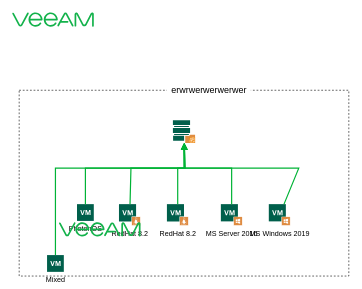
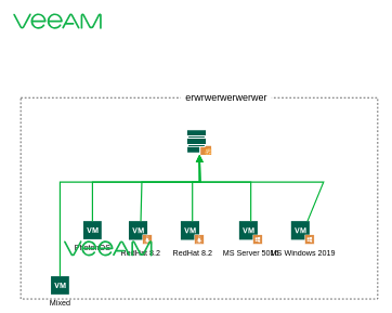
  <mxCell id="0" />
  <mxCell id="1" parent="0" />
  <mxCell id="2" value="" style="group" vertex="1" connectable="0" parent="1"><mxGeometry x="288" y="200" width="37" height="38" as="geometry" /></mxCell>
  <mxCell id="3" value="" style="sketch=0;pointerEvents=1;shadow=0;dashed=0;html=1;strokeColor=none;fillColor=#005F4B;labelPosition=center;verticalLabelPosition=bottom;verticalAlign=top;align=center;outlineConnect=0;shape=mxgraph.veeam2.veeam_repository;" vertex="1" parent="2"><mxGeometry width="37" height="38" as="geometry" /></mxCell>
  <mxCell id="4" value="" style="shadow=0;dashed=0;html=1;strokeColor=none;fillColor=#EF8F21;labelPosition=center;verticalLabelPosition=bottom;verticalAlign=top;align=center;outlineConnect=0;shape=mxgraph.veeam.backup_replication;" vertex="1" parent="2"><mxGeometry x="27" y="28" width="10" height="10" as="geometry" /></mxCell>
  <mxCell id="5" value="RedHat 8.2" style="sketch=0;pointerEvents=1;shadow=0;dashed=0;html=1;strokeColor=none;fillColor=#005F4B;labelPosition=center;verticalLabelPosition=bottom;verticalAlign=top;align=center;outlineConnect=0;shape=mxgraph.veeam2.linux_vm;" vertex="1" parent="1"><mxGeometry x="198" y="340" width="36" height="36" as="geometry" /></mxCell>
- <mxCell id="6" value="MS Server 2016" style="sketch=0;pointerEvents=1;shadow=0;dashed=0;html=1;strokeColor=none;fillColor=#005F4B;labelPosition=center;verticalLabelPosition=bottom;verticalAlign=top;align=center;outlineConnect=0;shape=mxgraph.veeam2.windows_vm;" vertex="1" parent="1"><mxGeometry x="368" y="340" width="36" height="36" as="geometry" /></mxCell>
+ <mxCell id="6" value="MS Server 5016" style="sketch=0;pointerEvents=1;shadow=0;dashed=0;html=1;strokeColor=none;fillColor=#005F4B;labelPosition=center;verticalLabelPosition=bottom;verticalAlign=top;align=center;outlineConnect=0;shape=mxgraph.veeam2.windows_vm;" vertex="1" parent="1"><mxGeometry x="368" y="340" width="36" height="36" as="geometry" /></mxCell>
  <mxCell id="7" value="RedHat 8.2" style="sketch=0;pointerEvents=1;shadow=0;dashed=0;html=1;strokeColor=none;fillColor=#005F4B;labelPosition=center;verticalLabelPosition=bottom;verticalAlign=top;align=center;outlineConnect=0;shape=mxgraph.veeam2.linux_vm;" vertex="1" parent="1"><mxGeometry x="278" y="340" width="36" height="36" as="geometry" /></mxCell>
  <mxCell id="8" value="&lt;div&gt;MS Windows 2019&lt;/div&gt;" style="sketch=0;pointerEvents=1;shadow=0;dashed=0;html=1;strokeColor=none;fillColor=#005F4B;labelPosition=center;verticalLabelPosition=bottom;verticalAlign=top;align=center;outlineConnect=0;shape=mxgraph.veeam2.windows_vm;" vertex="1" parent="1"><mxGeometry x="448" y="340" width="36" height="36" as="geometry" /></mxCell>
  <mxCell id="9" value="Mixed" style="sketch=0;pointerEvents=1;shadow=0;dashed=0;html=1;strokeColor=none;fillColor=#005F4B;labelPosition=center;verticalLabelPosition=bottom;verticalAlign=top;align=center;outlineConnect=0;shape=mxgraph.veeam2.virtual_machine;" vertex="1" parent="1"><mxGeometry x="78" y="425" width="28.0" height="28.0" as="geometry" /></mxCell>
  <mxCell id="10" value="PhotonOS" style="sketch=0;pointerEvents=1;shadow=0;dashed=0;html=1;strokeColor=none;fillColor=#005F4B;labelPosition=center;verticalLabelPosition=bottom;verticalAlign=top;align=center;outlineConnect=0;shape=mxgraph.veeam2.virtual_machine;" vertex="1" parent="1"><mxGeometry x="128" y="340" width="28.0" height="28.0" as="geometry" /></mxCell>
  <mxCell id="11" value="" style="edgeStyle=none;rounded=0;html=1;jettySize=auto;orthogonalLoop=1;strokeColor=#00B336;strokeWidth=2;fontColor=#000000;jumpStyle=none;endArrow=block;endFill=1;startArrow=none;" edge="1" parent="1" source="9" target="3"><mxGeometry width="100" relative="1" as="geometry"><mxPoint x="308" y="290" as="sourcePoint" /><mxPoint x="306.14" y="238" as="targetPoint" /><Array as="points"><mxPoint x="92" y="280" /><mxPoint x="307" y="280" /></Array></mxGeometry></mxCell>
  <mxCell id="12" value="" style="edgeStyle=none;rounded=0;html=1;jettySize=auto;orthogonalLoop=1;strokeColor=#00B336;strokeWidth=2;fontColor=#000000;jumpStyle=none;endArrow=block;endFill=1;startArrow=none;" edge="1" parent="1" source="10" target="3"><mxGeometry width="100" relative="1" as="geometry"><mxPoint x="368" y="280" as="sourcePoint" /><mxPoint x="468" y="280" as="targetPoint" /><Array as="points"><mxPoint x="142" y="280" /><mxPoint x="308" y="280" /></Array></mxGeometry></mxCell>
  <mxCell id="13" value="" style="edgeStyle=none;rounded=0;html=1;jettySize=auto;orthogonalLoop=1;strokeColor=#00B336;strokeWidth=2;fontColor=#000000;jumpStyle=none;endArrow=block;endFill=1;startArrow=none;" edge="1" parent="1" source="5" target="3"><mxGeometry width="100" relative="1" as="geometry"><mxPoint x="458" y="240" as="sourcePoint" /><mxPoint x="558" y="240" as="targetPoint" /><Array as="points"><mxPoint x="218" y="280" /><mxPoint x="308" y="280" /></Array></mxGeometry></mxCell>
  <mxCell id="14" value="" style="edgeStyle=none;rounded=0;html=1;jettySize=auto;orthogonalLoop=1;strokeColor=#00B336;strokeWidth=2;fontColor=#000000;jumpStyle=none;endArrow=block;endFill=1;startArrow=none;" edge="1" parent="1" source="7" target="3"><mxGeometry width="100" relative="1" as="geometry"><mxPoint x="378" y="290" as="sourcePoint" /><mxPoint x="478" y="290" as="targetPoint" /><Array as="points"><mxPoint x="296" y="280" /><mxPoint x="308" y="280" /></Array></mxGeometry></mxCell>
  <mxCell id="15" value="" style="edgeStyle=none;rounded=0;html=1;jettySize=auto;orthogonalLoop=1;strokeColor=#00B336;strokeWidth=2;fontColor=#000000;jumpStyle=none;endArrow=block;endFill=1;startArrow=none;" edge="1" parent="1" source="6" target="3"><mxGeometry width="100" relative="1" as="geometry"><mxPoint x="458" y="270" as="sourcePoint" /><mxPoint x="558" y="270" as="targetPoint" /><Array as="points"><mxPoint x="386" y="280" /><mxPoint x="307" y="280" /></Array></mxGeometry></mxCell>
  <mxCell id="16" value="" style="edgeStyle=none;rounded=0;html=1;jettySize=auto;orthogonalLoop=1;strokeColor=#00B336;strokeWidth=2;fontColor=#000000;jumpStyle=none;endArrow=block;endFill=1;startArrow=none;" edge="1" parent="1" source="8" target="3"><mxGeometry width="100" relative="1" as="geometry"><mxPoint x="468" y="180" as="sourcePoint" /><mxPoint x="568" y="180" as="targetPoint" /><Array as="points"><mxPoint x="498" y="280" /><mxPoint x="307" y="280" /></Array></mxGeometry></mxCell>
  <mxCell id="17" value="" style="whiteSpace=wrap;html=1;dashed=1;fillColor=none;labelPosition=center;verticalLabelPosition=middle;align=center;verticalAlign=middle;" vertex="1" parent="1"><mxGeometry x="31.5" y="150" width="550" height="310" as="geometry" /></mxCell>
  <mxCell id="18" value="erwrwerwerwerwer" style="text;resizable=0;autosize=1;align=center;verticalAlign=middle;points=[];fillColor=default;strokeColor=none;rounded=0;dashed=1;labelBackgroundColor=none;fontSize=15;fontColor=default;labelBorderColor=none;spacingLeft=0;spacing=0;html=1;" vertex="1" parent="1"><mxGeometry x="278" y="139" width="140" height="20" as="geometry" /></mxCell>
  <mxCell id="19" value="" style="pointerEvents=1;shadow=0;dashed=0;html=1;strokeColor=none;fillColor=#13B24B;labelPosition=center;verticalLabelPosition=bottom;verticalAlign=top;align=center;outlineConnect=0;shape=mxgraph.veeam2.veeam_logo;labelBackgroundColor=none;labelBorderColor=none;fontSize=15;fontColor=default;" vertex="1" parent="1"><mxGeometry x="98" y="370" width="136" height="24" as="geometry" /></mxCell>
  <mxCell id="20" value="" style="pointerEvents=1;shadow=0;dashed=0;html=1;strokeColor=none;fillColor=#13B24B;labelPosition=center;verticalLabelPosition=bottom;verticalAlign=top;align=center;outlineConnect=0;shape=mxgraph.veeam2.veeam_logo;labelBackgroundColor=none;labelBorderColor=none;fontSize=15;fontColor=default;" vertex="1" parent="1"><mxGeometry x="20" y="20" width="136" height="24" as="geometry" /></mxCell>
